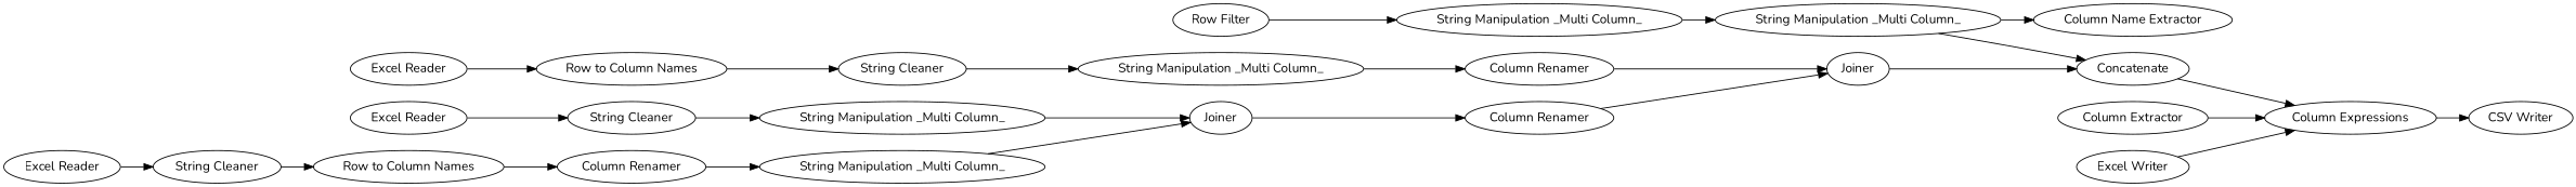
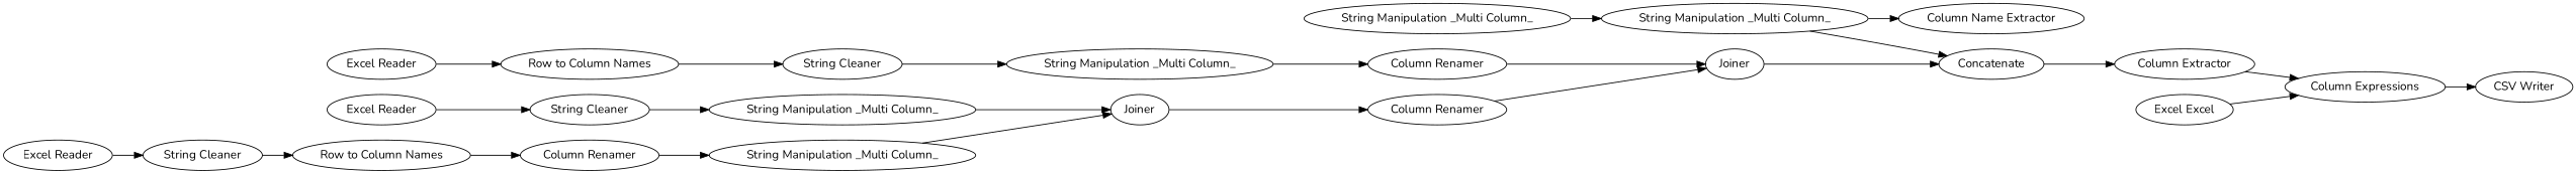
  digraph {
    fontname=Nunito
    rankdir=LR
    node [fontname=Nunito]
    edge [fontname=Nunito]
-   n1 [label="Row Filter"]
    n2 [label="String Manipulation _Multi Column_"]
    n3 [label="String Manipulation _Multi Column_"]
    n4 [label="Excel Reader"]
    n5 [label="String Cleaner"]
    n6 [label="Row to Column Names"]
    n7 [label="Excel Reader"]
    n8 [label="String Cleaner"]
    n9 [label="String Manipulation _Multi Column_"]
    n10 [label="Excel Reader"]
    n11 [label="Row to Column Names"]
    n12 [label="String Cleaner"]
    n13 [label="String Manipulation _Multi Column_"]
    n14 [label="Column Renamer"]
    n15 [label="Column Renamer"]
    n16 [label="String Manipulation _Multi Column_"]
    n17 [label=Joiner]
    n18 [label="Column Renamer"]
    n19 [label=Concatenate]
    n20 [label="Column Name Extractor"]
    n21 [label="Column Extractor"]
    n22 [label="Column Expressions"]
    n23 [label=Joiner]
    n24 [label="CSV Writer"]
-   n25 [label="Excel Writer"]
-   n1 -> n2
+   n25 [label="Excel Excel"]
    n2 -> n3
    n3 -> n19
    n3 -> n20
    n4 -> n5
    n5 -> n6
    n6 -> n15
    n7 -> n8
    n8 -> n9
    n9 -> n17
    n10 -> n11
    n11 -> n12
    n12 -> n13
    n13 -> n14
    n14 -> n23
    n15 -> n16
    n16 -> n17
    n17 -> n18
    n18 -> n23
-   n19 -> n22
+   n19 -> n21
    n21 -> n22
    n22 -> n24
    n23 -> n19
    n25 -> n22
  }
